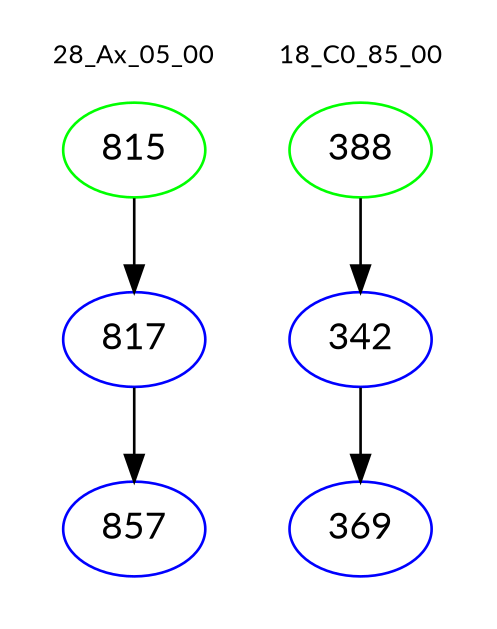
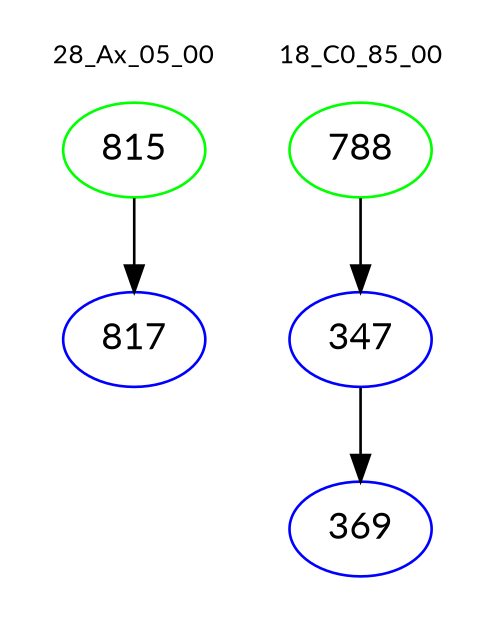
  digraph {
    fontname=Lato
    node [color=blue fontname=Lato]
    edge [color=black fontname=Lato]
    n1 [color=green label=815]
    n2 [label=817]
-   n3 [label=857]
-   n4 [color=green label=388]
-   n5 [label=342]
+   n4 [color=green label=788]
+   n5 [label=347]
    n6 [label=369]
    subgraph cluster_1 {
      color=white
      fontsize=10
      label="28_Ax_05_00"
      n1
      n2
-     n3
    }
    subgraph cluster_2 {
      color=white
      fontsize=10
      label="18_C0_85_00"
      n4
      n5
      n6
    }
    n1 -> n2
-   n2 -> n3
    n4 -> n5
    n5 -> n6
  }
